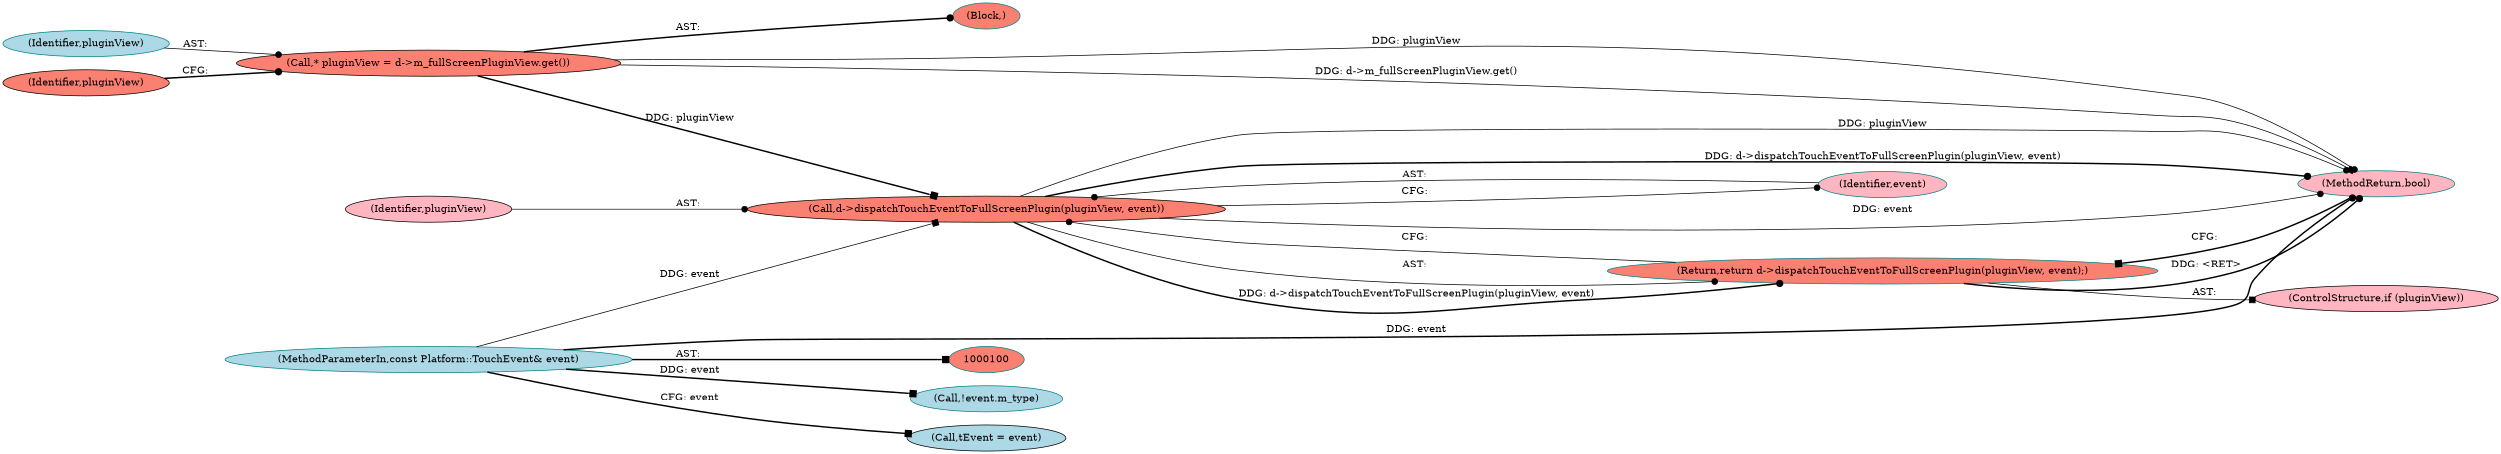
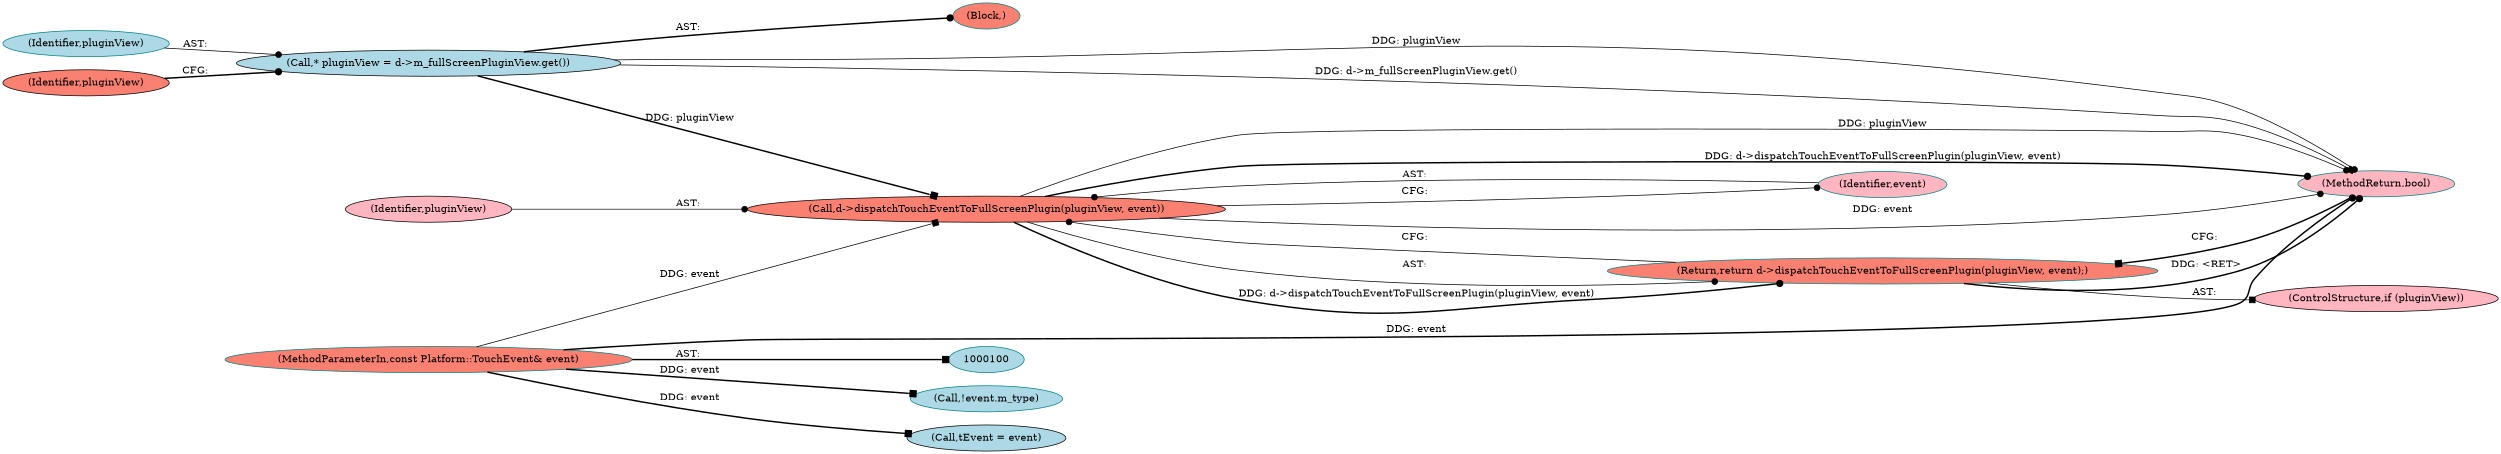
  digraph {
    rankdir=LR
    node [color=teal fillcolor=salmon style=filled]
    edge [arrowhead=dot style=solid]
    n1 [color=black label="(Call,d->dispatchTouchEventToFullScreenPlugin(pluginView, event))"]
    n2 [label="(Return,return d->dispatchTouchEventToFullScreenPlugin(pluginView, event);)"]
    n3 [fillcolor=lightpink label="(MethodReturn,bool)"]
    n4 [fillcolor=lightpink label="(Identifier,event)"]
    n5 [color=black fillcolor=lightpink label="(ControlStructure,if (pluginView))"]
-   n6 [color=black label="(Call,* pluginView = d->m_fullScreenPluginView.get())"]
+   n6 [color=black fillcolor=lightblue label="(Call,* pluginView = d->m_fullScreenPluginView.get())"]
    n7 [label="(Block,)"]
-   n8 [fillcolor=lightblue label="(MethodParameterIn,const Platform::TouchEvent& event)"]
+   n8 [label="(MethodParameterIn,const Platform::TouchEvent& event)"]
    n9 [fillcolor=lightblue label="(Call,!event.m_type)"]
    n10 [color=black fillcolor=lightblue label="(Call,tEvent = event)"]
-   1000100
+   1000100 [fillcolor=lightblue]
    n12 [fillcolor=lightblue label="(Identifier,pluginView)"]
    n13 [color=black label="(Identifier,pluginView)"]
    n14 [color=black fillcolor=lightpink label="(Identifier,pluginView)"]
    n1 -> n2 [label="AST: "]
    n1 -> n2 [label="DDG: d->dispatchTouchEventToFullScreenPlugin(pluginView, event)" style=bold]
    n1 -> n3 [label="DDG: pluginView"]
    n1 -> n3 [label="DDG: d->dispatchTouchEventToFullScreenPlugin(pluginView, event)" style=bold]
    n1 -> n3 [label="DDG: event"]
    n1 -> n4 [label="CFG: "]
    n2 -> n1 [label="CFG: "]
    n2 -> n3 [label="DDG: <RET>" style=bold]
    n2 -> n5 [arrowhead=box label="AST: "]
    n3 -> n2 [arrowhead=box label="CFG: " style=bold]
    n4 -> n1 [label="AST: "]
    n6 -> n1 [arrowhead=box label="DDG: pluginView" style=bold]
    n6 -> n3 [arrowhead=box label="DDG: d->m_fullScreenPluginView.get()"]
    n6 -> n3 [label="DDG: pluginView"]
    n6 -> n7 [label="AST: " style=bold]
    n8 -> n1 [arrowhead=box label="DDG: event"]
    n8 -> n3 [label="DDG: event" style=bold]
    n8 -> n9 [arrowhead=box label="DDG: event" style=bold]
-   n8 -> n10 [arrowhead=box label="CFG: event" style=bold]
+   n8 -> n10 [arrowhead=box label="DDG: event" style=bold]
    n8 -> 1000100 [arrowhead=box label="AST: " style=bold]
    n12 -> n6 [label="AST: "]
    n13 -> n6 [label="CFG: " style=bold]
    n14 -> n1 [label="AST: "]
  }
